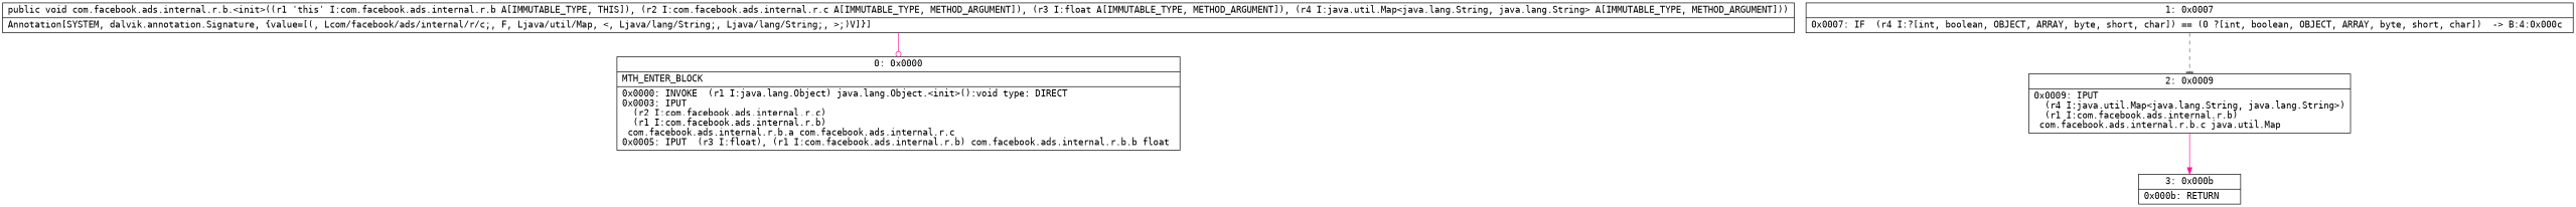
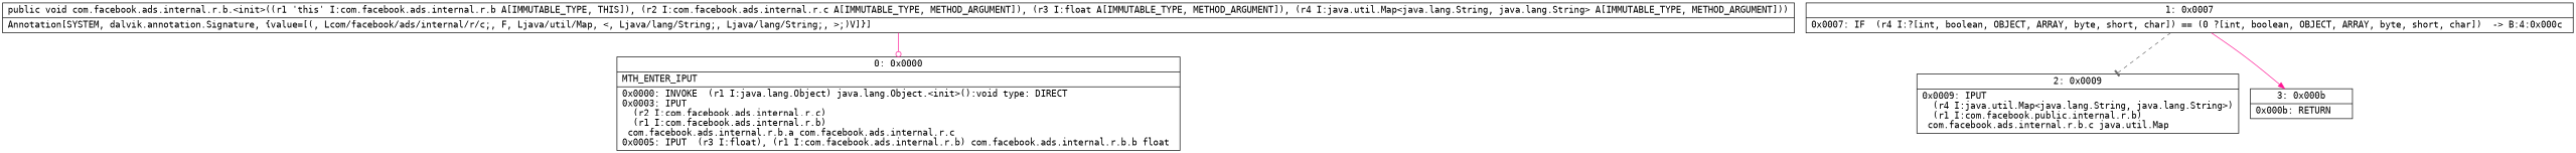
  digraph {
    fontname="DejaVu Sans Mono"
    node [fontname="DejaVu Sans Mono" shape=record]
    edge [color=deeppink fontname="DejaVu Sans Mono"]
-   n1 [label="{0\:\ 0x0000|MTH_ENTER_BLOCK\l|0x0000: INVOKE  (r1 I:java.lang.Object) java.lang.Object.\<init\>():void type: DIRECT \l0x0003: IPUT  \l  (r2 I:com.facebook.ads.internal.r.c)\l  (r1 I:com.facebook.ads.internal.r.b)\l com.facebook.ads.internal.r.b.a com.facebook.ads.internal.r.c \l0x0005: IPUT  (r3 I:float), (r1 I:com.facebook.ads.internal.r.b) com.facebook.ads.internal.r.b.b float \l}"]
+   n1 [label="{0\:\ 0x0000|MTH_ENTER_IPUT\l|0x0000: INVOKE  (r1 I:java.lang.Object) java.lang.Object.\<init\>():void type: DIRECT \l0x0003: IPUT  \l  (r2 I:com.facebook.ads.internal.r.c)\l  (r1 I:com.facebook.ads.internal.r.b)\l com.facebook.ads.internal.r.b.a com.facebook.ads.internal.r.c \l0x0005: IPUT  (r3 I:float), (r1 I:com.facebook.ads.internal.r.b) com.facebook.ads.internal.r.b.b float \l}"]
    n2 [label="{1\:\ 0x0007|0x0007: IF  (r4 I:?[int, boolean, OBJECT, ARRAY, byte, short, char]) == (0 ?[int, boolean, OBJECT, ARRAY, byte, short, char])  \-\> B:4:0x000c \l}"]
-   n3 [label="{2\:\ 0x0009|0x0009: IPUT  \l  (r4 I:java.util.Map\<java.lang.String, java.lang.String\>)\l  (r1 I:com.facebook.ads.internal.r.b)\l com.facebook.ads.internal.r.b.c java.util.Map \l}"]
+   n3 [label="{2\:\ 0x0009|0x0009: IPUT  \l  (r4 I:java.util.Map\<java.lang.String, java.lang.String\>)\l  (r1 I:com.facebook.public.internal.r.b)\l com.facebook.ads.internal.r.b.c java.util.Map \l}"]
    n4 [label="{3\:\ 0x000b|0x000b: RETURN   \l}"]
    n5 [label="{public void com.facebook.ads.internal.r.b.\<init\>((r1 'this' I:com.facebook.ads.internal.r.b A[IMMUTABLE_TYPE, THIS]), (r2 I:com.facebook.ads.internal.r.c A[IMMUTABLE_TYPE, METHOD_ARGUMENT]), (r3 I:float A[IMMUTABLE_TYPE, METHOD_ARGUMENT]), (r4 I:java.util.Map\<java.lang.String, java.lang.String\> A[IMMUTABLE_TYPE, METHOD_ARGUMENT]))  | Annotation[SYSTEM, dalvik.annotation.Signature, \{value=[(, Lcom\/facebook\/ads\/internal\/r\/c;, F, Ljava\/util\/Map, \<, Ljava\/lang\/String;, Ljava\/lang\/String;, \>;)V]\}]\l}"]
    n2 -> n3 [arrowhead=tee color=gray40 style=dashed]
-   n3 -> n4 [arrowhead=normal]
+   n2 -> n4 [arrowhead=normal]
    n5 -> n1 [arrowhead=odot]
  }
